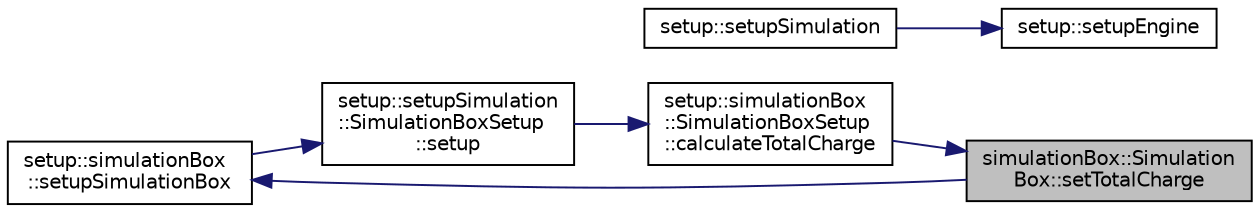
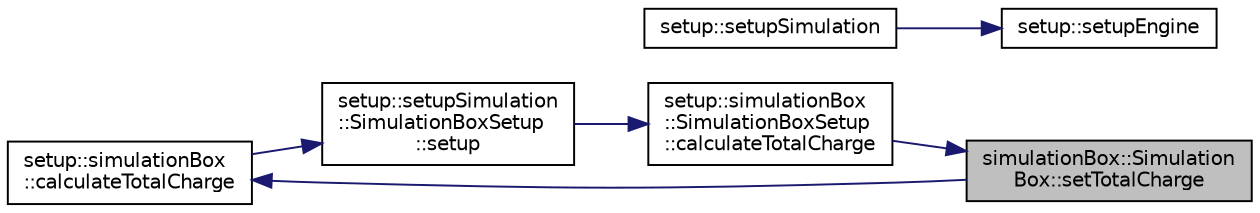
  digraph {
    rankdir=RL
    node [color=black fillcolor=white fontname=Helvetica fontsize=10 shape=record style=filled]
    edge [color=midnightblue dir=back fontname=Helvetica fontsize=10 labelfontname=Helvetica labelfontsize=10 style=solid]
    n1 [fillcolor=grey75 fontcolor=black height=0.2 label="simulationBox::Simulation\lBox::setTotalCharge" width=0.4]
    n2 [height=0.2 label="setup::simulationBox\l::SimulationBoxSetup\l::calculateTotalCharge" width=0.4]
    n3 [height=0.2 label="setup::setupSimulation\l::SimulationBoxSetup\l::setup" width=0.4]
-   n4 [height=0.2 label="setup::simulationBox\l::setupSimulationBox" width=0.4]
+   n4 [height=0.2 label="setup::simulationBox\l::calculateTotalCharge" width=0.4]
    n5 [height=0.2 label="setup::setupEngine" width=0.4]
    n6 [height=0.2 label="setup::setupSimulation" width=0.4]
    n1 -> n2
    n2 -> n3
    n3 -> n4
    n4 -> n1
    n5 -> n6
  }
